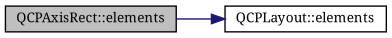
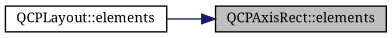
  digraph {
    rankdir=LR
    fontname="Noto Serif"
    node [color=black fontname="Noto Serif" fontsize=10 shape=record style=filled]
    n1 [fillcolor=grey75 fontcolor=black height=0.2 label="QCPAxisRect::elements" width=0.4]
    n2 [fillcolor=white height=0.2 label="QCPLayout::elements" width=0.4]
-   n1 -> n2 [color=midnightblue fontname="Noto Serif" fontsize=10 labelfontname=Helvetica labelfontsize=10 style=solid]
+   n2 -> n1 [color=midnightblue fontname="Noto Serif" fontsize=10 labelfontname=Helvetica labelfontsize=10 style=solid]
  }
